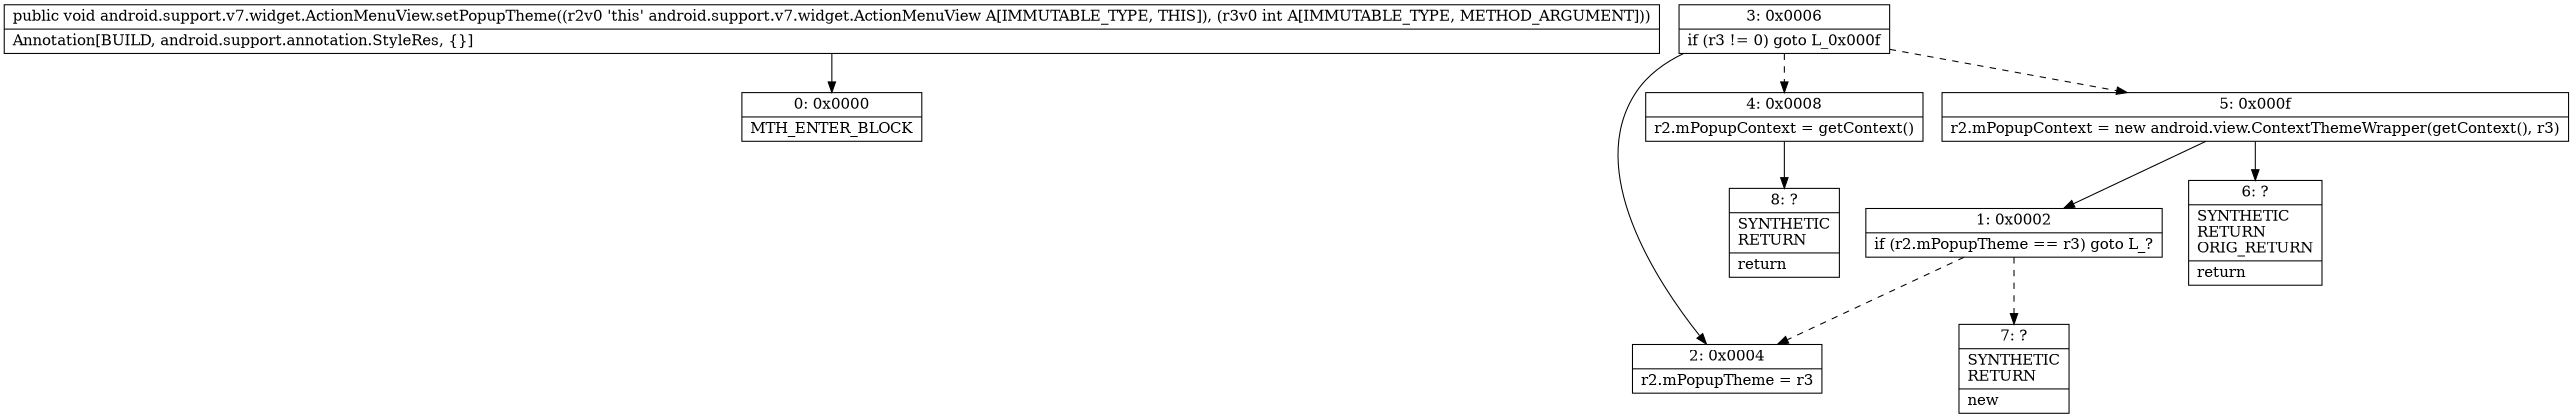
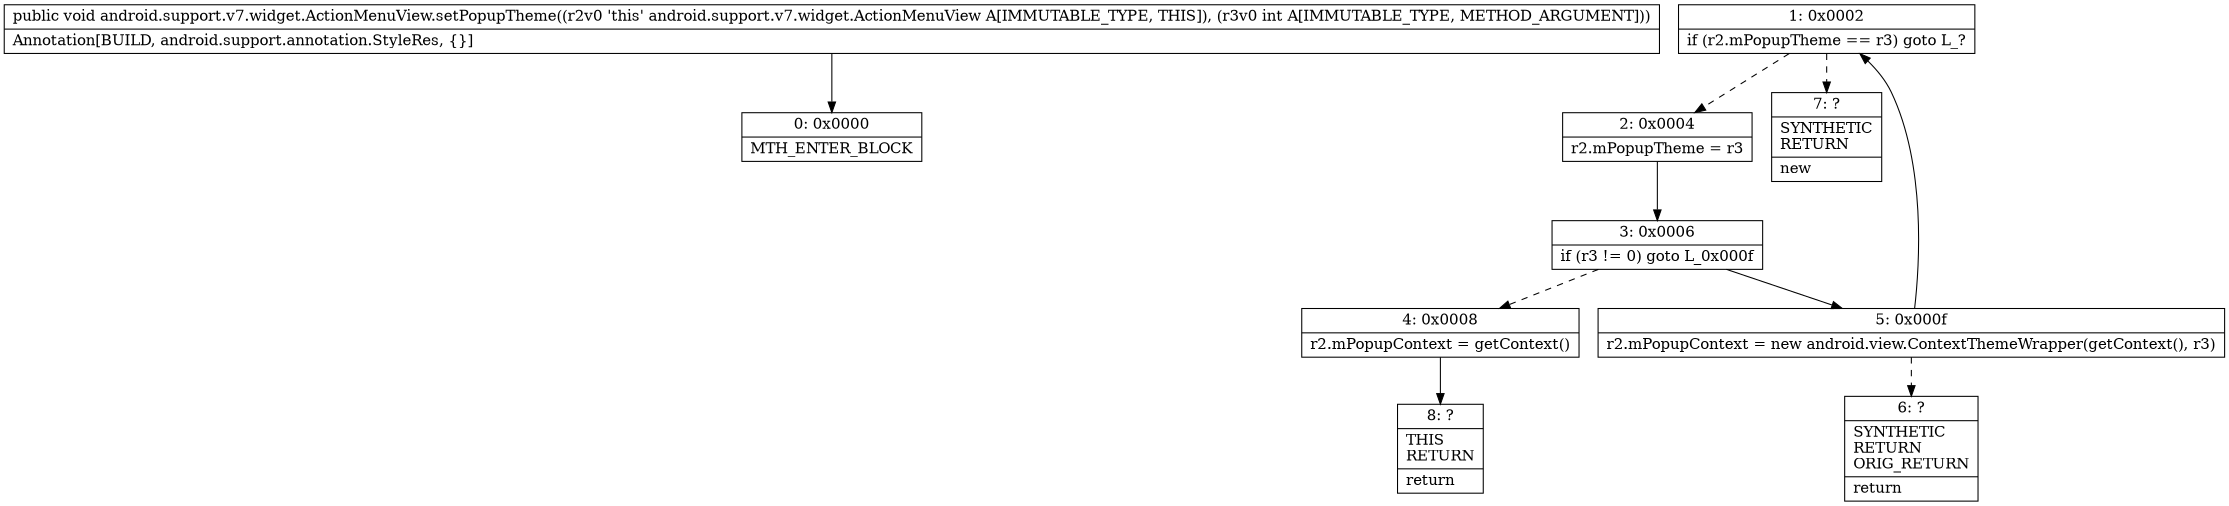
  digraph {
    node [shape=record]
    n1 [label="{0\:\ 0x0000|MTH_ENTER_BLOCK\l}"]
    n2 [label="{1\:\ 0x0002|if (r2.mPopupTheme == r3) goto L_?\l}"]
    n3 [label="{2\:\ 0x0004|r2.mPopupTheme = r3\l}"]
    n4 [label="{7\:\ ?|SYNTHETIC\lRETURN\l|new\l}"]
    n5 [label="{3\:\ 0x0006|if (r3 != 0) goto L_0x000f\l}"]
    n6 [label="{4\:\ 0x0008|r2.mPopupContext = getContext()\l}"]
    n7 [label="{5\:\ 0x000f|r2.mPopupContext = new android.view.ContextThemeWrapper(getContext(), r3)\l}"]
-   n8 [label="{8\:\ ?|SYNTHETIC\lRETURN\l|return\l}"]
+   n8 [label="{8\:\ ?|THIS\lRETURN\l|return\l}"]
    n9 [label="{6\:\ ?|SYNTHETIC\lRETURN\lORIG_RETURN\l|return\l}"]
    n10 [label="{public void android.support.v7.widget.ActionMenuView.setPopupTheme((r2v0 'this' android.support.v7.widget.ActionMenuView A[IMMUTABLE_TYPE, THIS]), (r3v0 int A[IMMUTABLE_TYPE, METHOD_ARGUMENT]))  | Annotation[BUILD, android.support.annotation.StyleRes, \{\}]\l}"]
    n2 -> n3 [style=dashed]
    n2 -> n4 [style=dashed]
-   n5 -> n3
+   n3 -> n5
    n5 -> n6 [style=dashed]
-   n5 -> n7 [style=dashed]
+   n5 -> n7
    n6 -> n8
    n7 -> n2
-   n7 -> n9
+   n7 -> n9 [style=dashed]
    n10 -> n1
  }
